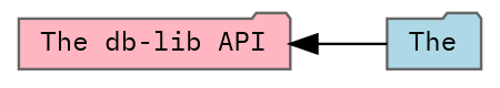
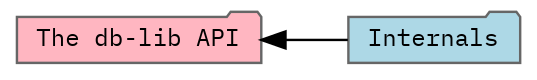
  digraph {
    rankdir=LR
    fontname="IBM Plex Mono"
    node [fontname="IBM Plex Mono" fontsize=10 shape=folder style=filled]
    n1 [color=grey40 fillcolor=lightpink height=0.2 label="The db-lib API" width=0.4]
-   n2 [color=gray40 fillcolor=lightblue fontcolor=black height=0.2 label=The width=0.4]
+   n2 [color=gray40 fillcolor=lightblue fontcolor=black height=0.2 label=Internals width=0.4]
    n1 -> n2 [dir=back fontname="IBM Plex Mono" fontsize=10 labelfontname=Helvetica labelfontsize=10 shape=plaintext style=solid]
  }
